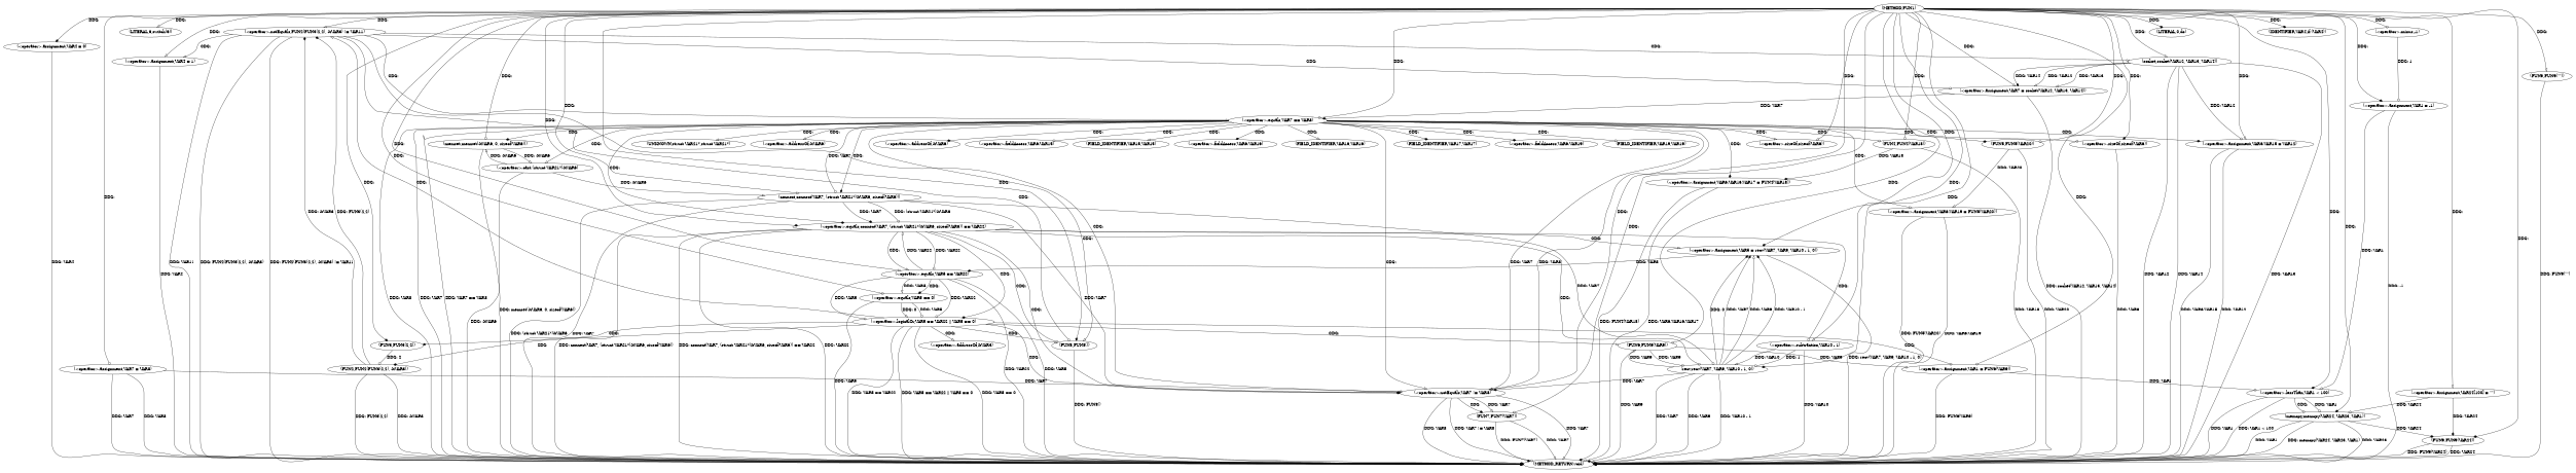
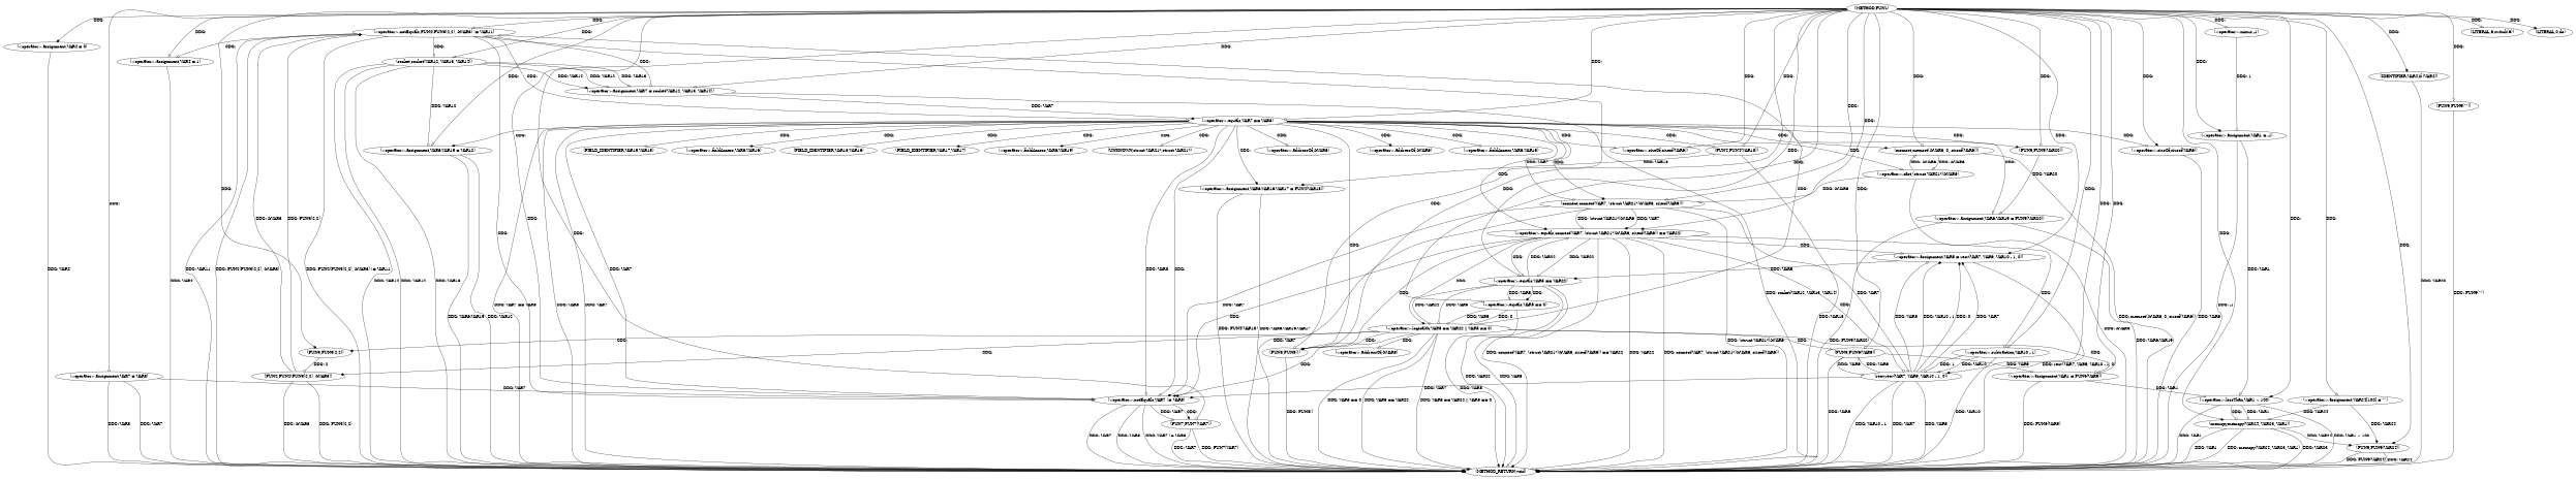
  digraph {
    edge [arrowhead=onormal]
    n1 [label="(METHOD,FUN1)"]
    n2 [label="(<operator>.assignment,VAR1 = -1)"]
    n3 [label="(<operator>.minus,-1)"]
    n4 [label="(LITERAL,6,switch(6))"]
    n5 [label="(<operator>.assignment,VAR4 = 0)"]
    n6 [label="(<operator>.assignment,VAR7 = VAR8)"]
    n7 [label="(<operator>.notEquals,FUN2(FUN3(2,2), &VAR3) != VAR11)"]
    n8 [label="(FUN3,FUN3(2,2))"]
    n9 [label="(<operator>.assignment,VAR4 = 1)"]
    n10 [label="(<operator>.assignment,VAR7 = socket(VAR12, VAR13, VAR14))"]
    n11 [label="(socket,socket(VAR12, VAR13, VAR14))"]
    n12 [label="(<operator>.equals,VAR7 == VAR8)"]
    n13 [label="(memset,memset(&VAR6, 0, sizeof(VAR6)))"]
    n14 [label="(<operator>.sizeOf,sizeof(VAR6))"]
    n15 [label="(<operator>.assignment,VAR6.VAR15 = VAR12)"]
    n16 [label="(FUN4,FUN4(VAR18))"]
    n17 [label="(FUN5,FUN5(VAR20))"]
    n18 [label="(<operator>.equals,connect(VAR7, (struct VAR21*)&VAR6, sizeof(VAR6)) == VAR22)"]
    n19 [label="(connect,connect(VAR7, (struct VAR21*)&VAR6, sizeof(VAR6)))"]
    n20 [label="(<operator>.sizeOf,sizeof(VAR6))"]
    n21 [label="(<operator>.assignment,VAR5 = recv(VAR7, VAR9, VAR10 - 1, 0))"]
    n22 [label="(recv,recv(VAR7, VAR9, VAR10 - 1, 0))"]
    n23 [label="(<operator>.subtraction,VAR10 - 1)"]
    n24 [label="(<operator>.equals,VAR5 == VAR22)"]
    n25 [label="(<operator>.equals,VAR5 == 0)"]
    n26 [label="(<operator>.assignment,VAR1 = FUN6(VAR9))"]
    n27 [label="(FUN6,FUN6(VAR9))"]
    n28 [label="(LITERAL,0,do)"]
    n29 [label="(<operator>.notEquals,VAR7 != VAR8)"]
    n30 [label="(FUN7,FUN7(VAR7))"]
    n31 [label="(IDENTIFIER,VAR4,if (VAR4))"]
    n32 [label="(FUN8,FUN8())"]
    n33 [label="(FUN9,FUN9(\"\"))"]
    n34 [label="(<operator>.assignment,VAR24[100] = \"\")"]
    n35 [label="(<operator>.lessThan,VAR1 < 100)"]
    n36 [label="(memcpy,memcpy(VAR24, VAR23, VAR1))"]
    n37 [label="(FUN9,FUN9(VAR24))"]
    n38 [label="(METHOD_RETURN,void)"]
    n39 [label="(FUN2,FUN2(FUN3(2,2), &VAR3))"]
    n40 [label="(<operator>.assignment,VAR6.VAR16.VAR17 = FUN4(VAR18))"]
    n41 [label="(<operator>.assignment,VAR6.VAR19 = FUN5(VAR20))"]
    n42 [label="(<operator>.cast,(struct VAR21*)&VAR6)"]
    n43 [label="(<operator>.addressOf,&VAR6)"]
    n44 [label="(<operator>.fieldAccess,VAR6.VAR15)"]
    n45 [label="(FIELD_IDENTIFIER,VAR15,VAR15)"]
    n46 [label="(<operator>.fieldAccess,VAR6.VAR16)"]
    n47 [label="(FIELD_IDENTIFIER,VAR16,VAR16)"]
    n48 [label="(FIELD_IDENTIFIER,VAR17,VAR17)"]
    n49 [label="(<operator>.fieldAccess,VAR6.VAR19)"]
-   n50 [label="(FIELD_IDENTIFIER,VAR19,VAR19)"]
    n51 [label="(UNKNOWN,struct VAR21*,struct VAR21*)"]
    n52 [label="(<operator>.addressOf,&VAR6)"]
    n53 [label="(<operator>.logicalOr,VAR5 == VAR22 || VAR5 == 0)"]
    n54 [label="(<operator>.addressOf,&VAR3)"]
    n1 -> n2 [arrowhead=diamond label="DDG: "]
    n1 -> n3 [arrowhead=odot label="DDG: "]
    n1 -> n4 [label="DDG: "]
    n1 -> n5 [arrowhead=diamond label="DDG: "]
    n1 -> n6 [arrowhead=odot label="DDG: "]
    n1 -> n7 [label="DDG: "]
    n1 -> n8 [arrowhead=diamond label="DDG: "]
    n1 -> n9 [label="DDG: "]
    n1 -> n10 [label="DDG: "]
    n1 -> n11 [label="DDG: "]
    n1 -> n12 [arrowhead=odot label="DDG: "]
    n1 -> n13 [arrowhead=odot label="DDG: "]
    n1 -> n14 [label="DDG: "]
    n1 -> n15 [label="DDG: "]
    n1 -> n16 [arrowhead=odot label="DDG: "]
    n1 -> n17 [arrowhead=odot label="DDG: "]
    n1 -> n18 [arrowhead=diamond label="DDG: "]
    n1 -> n19 [label="DDG: "]
    n1 -> n20 [arrowhead=diamond label="DDG: "]
    n1 -> n21 [arrowhead=diamond label="DDG: "]
    n1 -> n22 [arrowhead=diamond label="DDG: "]
    n1 -> n23 [label="DDG: "]
    n1 -> n24 [label="DDG: "]
    n1 -> n25 [arrowhead=odot label="DDG: "]
    n1 -> n26 [arrowhead=odot label="DDG: "]
    n1 -> n27 [arrowhead=odot label="DDG: "]
    n1 -> n28 [arrowhead=diamond label="DDG: "]
    n1 -> n29 [label="DDG: "]
    n1 -> n30 [arrowhead=odot label="DDG: "]
    n1 -> n31 [arrowhead=diamond label="DDG: "]
    n1 -> n32 [arrowhead=diamond label="DDG: "]
    n1 -> n33 [label="DDG: "]
    n1 -> n34 [label="DDG: "]
    n1 -> n35 [arrowhead=diamond label="DDG: "]
    n1 -> n36 [arrowhead=diamond label="DDG: "]
    n1 -> n37 [arrowhead=diamond label="DDG: "]
    n2 -> n35 [label="DDG: VAR1"]
    n2 -> n38 [label="DDG: -1"]
    n3 -> n2 [arrowhead=odot label="DDG: 1"]
    n5 -> n38 [label="DDG: VAR4"]
    n6 -> n29 [arrowhead=odot label="DDG: VAR7"]
    n6 -> n38 [arrowhead=odot label="DDG: VAR7"]
    n6 -> n38 [arrowhead=odot label="DDG: VAR8"]
    n7 -> n9 [label="CDG: "]
    n7 -> n10 [arrowhead=odot label="CDG: "]
    n7 -> n11 [label="CDG: "]
    n7 -> n12 [label="CDG: "]
    n7 -> n29 [arrowhead=odot label="CDG: "]
    n7 -> n32 [arrowhead=odot label="CDG: "]
    n7 -> n38 [arrowhead=diamond label="DDG: FUN2(FUN3(2,2), &VAR3) != VAR11"]
    n7 -> n38 [label="DDG: VAR11"]
    n7 -> n38 [label="DDG: FUN2(FUN3(2,2), &VAR3)"]
    n8 -> n39 [arrowhead=odot label="DDG: 2"]
    n9 -> n38 [arrowhead=odot label="DDG: VAR4"]
    n10 -> n12 [arrowhead=diamond label="DDG: VAR7"]
    n10 -> n38 [arrowhead=diamond label="DDG: socket(VAR12, VAR13, VAR14)"]
    n11 -> n10 [label="DDG: VAR12"]
    n11 -> n10 [label="DDG: VAR13"]
    n11 -> n10 [arrowhead=diamond label="DDG: VAR14"]
    n11 -> n15 [arrowhead=odot label="DDG: VAR12"]
    n11 -> n38 [arrowhead=diamond label="DDG: VAR13"]
    n11 -> n38 [arrowhead=odot label="DDG: VAR12"]
    n11 -> n38 [arrowhead=diamond label="DDG: VAR14"]
    n12 -> n13 [arrowhead=diamond label="CDG: "]
    n12 -> n14 [label="CDG: "]
    n12 -> n15 [arrowhead=diamond label="CDG: "]
    n12 -> n16 [arrowhead=odot label="CDG: "]
    n12 -> n17 [arrowhead=diamond label="CDG: "]
    n12 -> n18 [arrowhead=diamond label="CDG: "]
    n12 -> n19 [arrowhead=odot label="DDG: VAR7"]
    n12 -> n19 [arrowhead=diamond label="CDG: "]
    n12 -> n20 [arrowhead=odot label="CDG: "]
    n12 -> n29 [label="DDG: VAR7"]
    n12 -> n29 [label="DDG: VAR8"]
    n12 -> n29 [label="CDG: "]
    n12 -> n32 [label="CDG: "]
    n12 -> n38 [label="DDG: VAR8"]
    n12 -> n38 [label="DDG: VAR7"]
    n12 -> n38 [label="DDG: VAR7 == VAR8"]
    n12 -> n40 [arrowhead=diamond label="CDG: "]
    n12 -> n41 [label="CDG: "]
    n12 -> n42 [label="CDG: "]
    n12 -> n43 [arrowhead=diamond label="CDG: "]
    n12 -> n44 [arrowhead=odot label="CDG: "]
    n12 -> n45 [label="CDG: "]
    n12 -> n46 [arrowhead=diamond label="CDG: "]
    n12 -> n47 [label="CDG: "]
    n12 -> n48 [arrowhead=diamond label="CDG: "]
    n12 -> n49 [arrowhead=diamond label="CDG: "]
-   n12 -> n50 [arrowhead=odot label="CDG: "]
    n12 -> n51 [label="CDG: "]
    n12 -> n52 [label="CDG: "]
    n13 -> n38 [label="DDG: memset(&VAR6, 0, sizeof(VAR6))"]
    n13 -> n42 [label="DDG: &VAR6"]
    n15 -> n38 [arrowhead=diamond label="DDG: VAR6.VAR15"]
    n15 -> n38 [label="DDG: VAR12"]
    n16 -> n38 [label="DDG: VAR18"]
    n16 -> n40 [arrowhead=diamond label="DDG: VAR18"]
-   n17 -> n38 [label="DDG: VAR20"]
+   n31 -> n38 [label="DDG: VAR20"]
    n17 -> n41 [label="DDG: VAR20"]
    n18 -> n21 [label="CDG: "]
    n18 -> n22 [arrowhead=odot label="CDG: "]
    n18 -> n23 [arrowhead=odot label="CDG: "]
    n18 -> n24 [arrowhead=odot label="DDG: VAR22"]
    n18 -> n24 [label="CDG: "]
    n18 -> n29 [arrowhead=diamond label="CDG: "]
    n18 -> n32 [arrowhead=odot label="CDG: "]
    n18 -> n38 [arrowhead=diamond label="DDG: connect(VAR7, (struct VAR21*)&VAR6, sizeof(VAR6))"]
    n18 -> n38 [arrowhead=diamond label="DDG: connect(VAR7, (struct VAR21*)&VAR6, sizeof(VAR6)) == VAR22"]
    n18 -> n38 [label="DDG: VAR22"]
    n18 -> n53 [arrowhead=diamond label="CDG: "]
    n19 -> n18 [arrowhead=diamond label="DDG: VAR7"]
    n19 -> n18 [arrowhead=odot label="DDG: (struct VAR21*)&VAR6"]
    n19 -> n22 [arrowhead=odot label="DDG: VAR7"]
    n19 -> n29 [arrowhead=diamond label="DDG: VAR7"]
    n19 -> n38 [arrowhead=odot label="DDG: (struct VAR21*)&VAR6"]
    n19 -> n38 [label="DDG: VAR7"]
    n20 -> n38 [arrowhead=odot label="DDG: VAR6"]
    n21 -> n24 [arrowhead=diamond label="DDG: VAR5"]
    n21 -> n38 [arrowhead=odot label="DDG: recv(VAR7, VAR9, VAR10 - 1, 0)"]
    n22 -> n21 [arrowhead=diamond label="DDG: VAR7"]
    n22 -> n21 [label="DDG: VAR9"]
    n22 -> n21 [arrowhead=diamond label="DDG: VAR10 - 1"]
    n22 -> n21 [arrowhead=diamond label="DDG: 0"]
    n22 -> n27 [label="DDG: VAR9"]
    n22 -> n29 [arrowhead=diamond label="DDG: VAR7"]
    n22 -> n38 [arrowhead=diamond label="DDG: VAR9"]
    n22 -> n38 [label="DDG: VAR10 - 1"]
    n22 -> n38 [label="DDG: VAR7"]
    n23 -> n22 [label="DDG: VAR10"]
    n23 -> n22 [arrowhead=odot label="DDG: 1"]
    n23 -> n38 [label="DDG: VAR10"]
    n24 -> n18 [label="DDG: VAR22"]
    n24 -> n25 [label="DDG: VAR5"]
    n24 -> n25 [arrowhead=diamond label="CDG: "]
    n24 -> n38 [arrowhead=diamond label="DDG: VAR22"]
    n24 -> n38 [label="DDG: VAR5"]
    n24 -> n53 [arrowhead=odot label="DDG: VAR5"]
    n24 -> n53 [arrowhead=odot label="DDG: VAR22"]
    n25 -> n38 [arrowhead=diamond label="DDG: VAR5"]
    n25 -> n53 [arrowhead=odot label="DDG: VAR5"]
    n25 -> n53 [label="DDG: 0"]
    n26 -> n35 [arrowhead=odot label="DDG: VAR1"]
    n26 -> n38 [arrowhead=diamond label="DDG: FUN6(VAR9)"]
    n27 -> n22 [arrowhead=odot label="DDG: VAR9"]
    n27 -> n26 [arrowhead=odot label="DDG: VAR9"]
    n27 -> n38 [arrowhead=diamond label="DDG: VAR9"]
    n29 -> n30 [label="DDG: VAR7"]
    n29 -> n30 [arrowhead=diamond label="CDG: "]
    n29 -> n38 [label="DDG: VAR7"]
    n29 -> n38 [arrowhead=diamond label="DDG: VAR8"]
    n29 -> n38 [arrowhead=odot label="DDG: VAR7 != VAR8"]
    n30 -> n38 [arrowhead=diamond label="DDG: FUN7(VAR7)"]
    n30 -> n38 [label="DDG: VAR7"]
    n32 -> n38 [arrowhead=diamond label="DDG: FUN8()"]
    n33 -> n38 [label="DDG: FUN9(\"\")"]
    n34 -> n36 [label="DDG: VAR24"]
    n34 -> n37 [arrowhead=diamond label="DDG: VAR24"]
    n35 -> n36 [arrowhead=odot label="DDG: VAR1"]
    n35 -> n36 [arrowhead=odot label="CDG: "]
    n35 -> n38 [label="DDG: VAR1 < 100"]
    n35 -> n38 [arrowhead=diamond label="DDG: VAR1"]
    n36 -> n37 [arrowhead=diamond label="DDG: VAR24"]
    n36 -> n38 [arrowhead=odot label="DDG: VAR1"]
    n36 -> n38 [arrowhead=diamond label="DDG: memcpy(VAR24, VAR23, VAR1)"]
    n36 -> n38 [arrowhead=odot label="DDG: VAR23"]
    n37 -> n38 [label="DDG: FUN9(VAR24)"]
    n37 -> n38 [arrowhead=diamond label="DDG: VAR24"]
    n39 -> n7 [arrowhead=diamond label="DDG: FUN3(2,2)"]
    n39 -> n7 [arrowhead=diamond label="DDG: &VAR3"]
    n39 -> n38 [label="DDG: &VAR3"]
    n39 -> n38 [arrowhead=diamond label="DDG: FUN3(2,2)"]
    n40 -> n38 [label="DDG: VAR6.VAR16.VAR17"]
    n40 -> n38 [arrowhead=diamond label="DDG: FUN4(VAR18)"]
    n41 -> n38 [arrowhead=diamond label="DDG: VAR6.VAR19"]
    n41 -> n38 [label="DDG: FUN5(VAR20)"]
    n42 -> n13 [label="DDG: &VAR6"]
    n42 -> n19 [label="DDG: &VAR6"]
    n42 -> n38 [label="DDG: &VAR6"]
    n53 -> n7 [label="CDG: "]
    n53 -> n8 [arrowhead=diamond label="CDG: "]
    n53 -> n26 [arrowhead=odot label="CDG: "]
    n53 -> n27 [label="CDG: "]
    n53 -> n29 [arrowhead=diamond label="CDG: "]
    n53 -> n32 [arrowhead=odot label="CDG: "]
    n53 -> n38 [arrowhead=diamond label="DDG: VAR5 == VAR22"]
    n53 -> n38 [label="DDG: VAR5 == VAR22 || VAR5 == 0"]
    n53 -> n38 [arrowhead=odot label="DDG: VAR5 == 0"]
    n53 -> n39 [arrowhead=diamond label="CDG: "]
    n53 -> n54 [label="CDG: "]
  }
